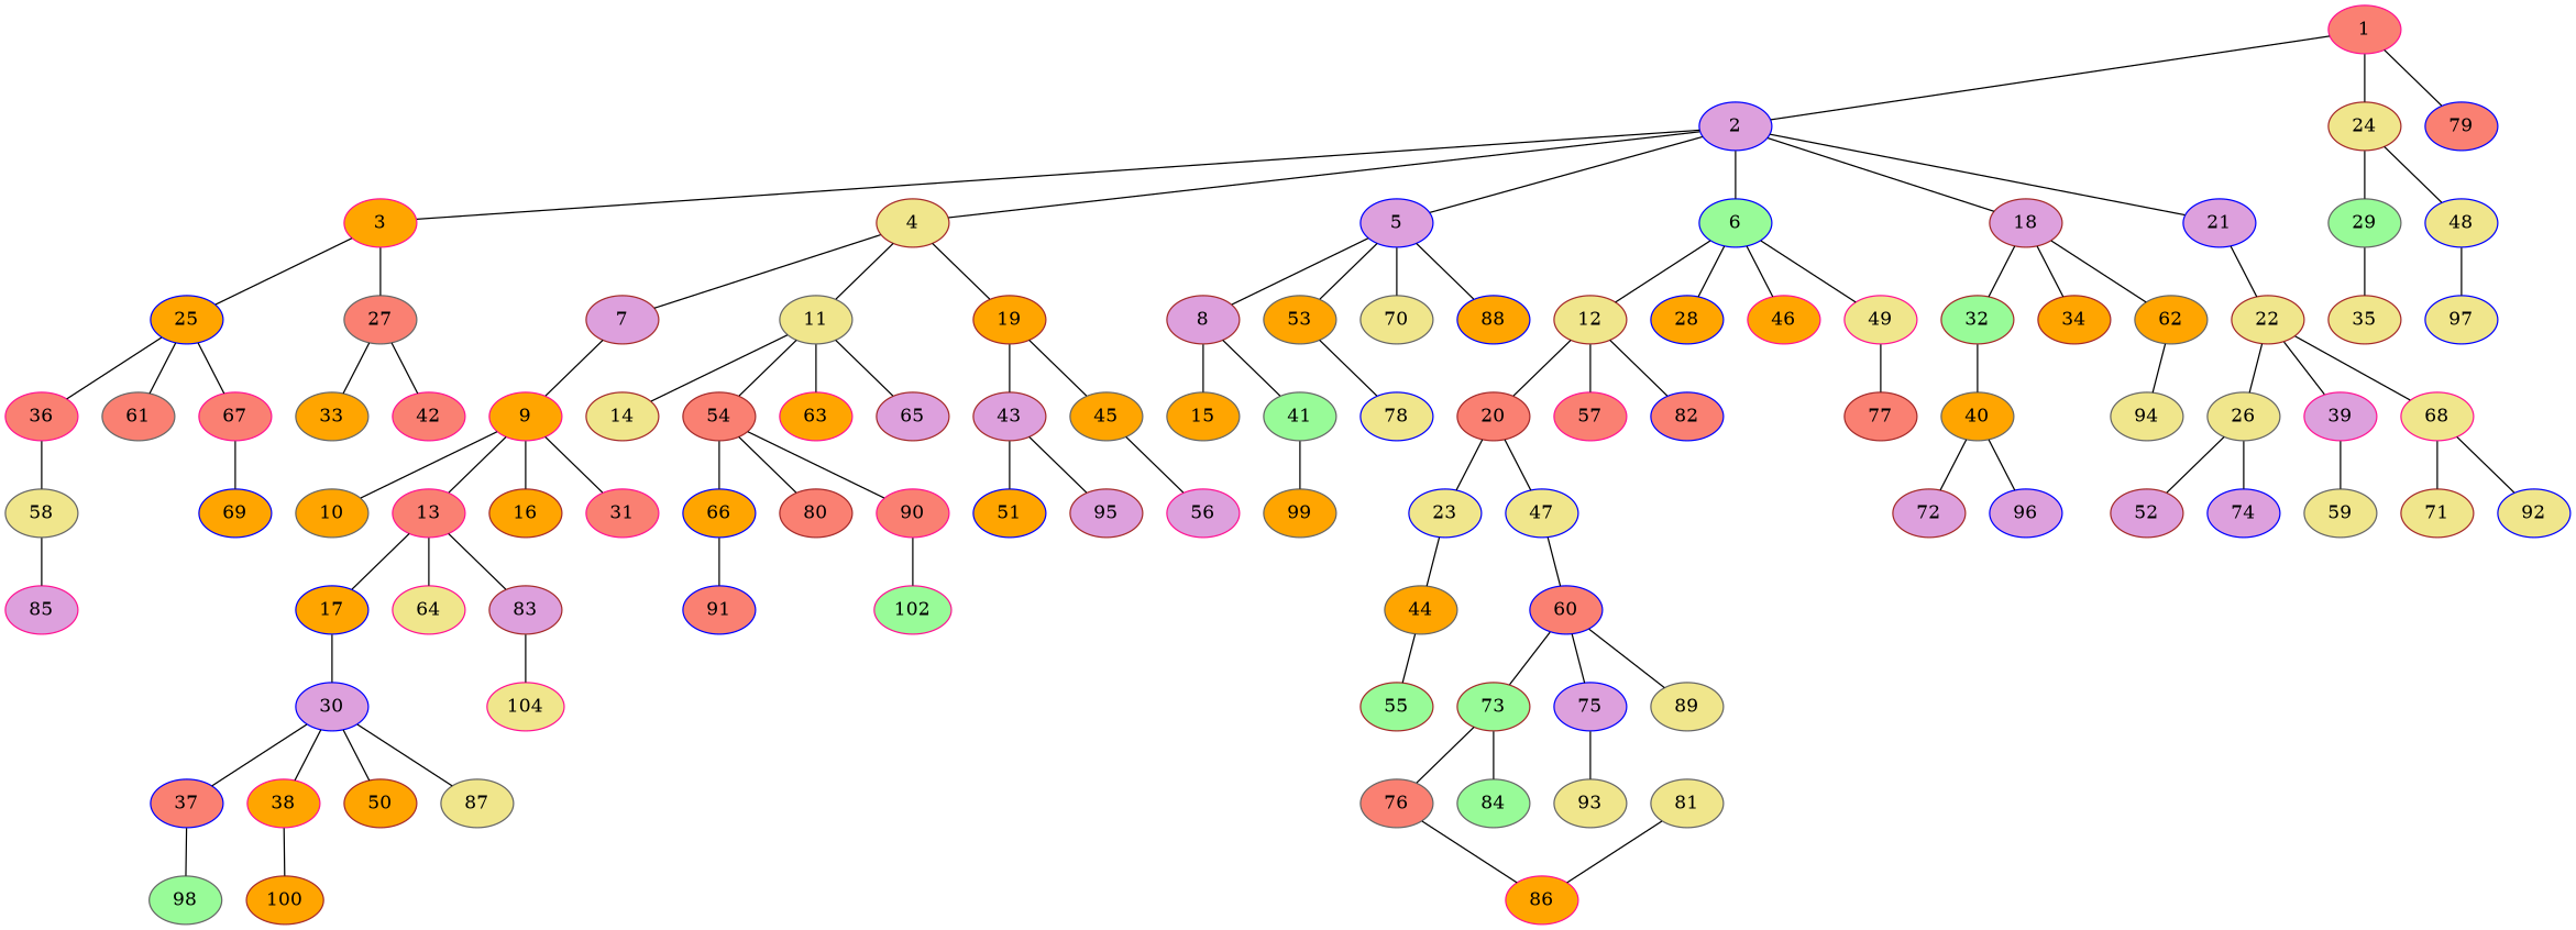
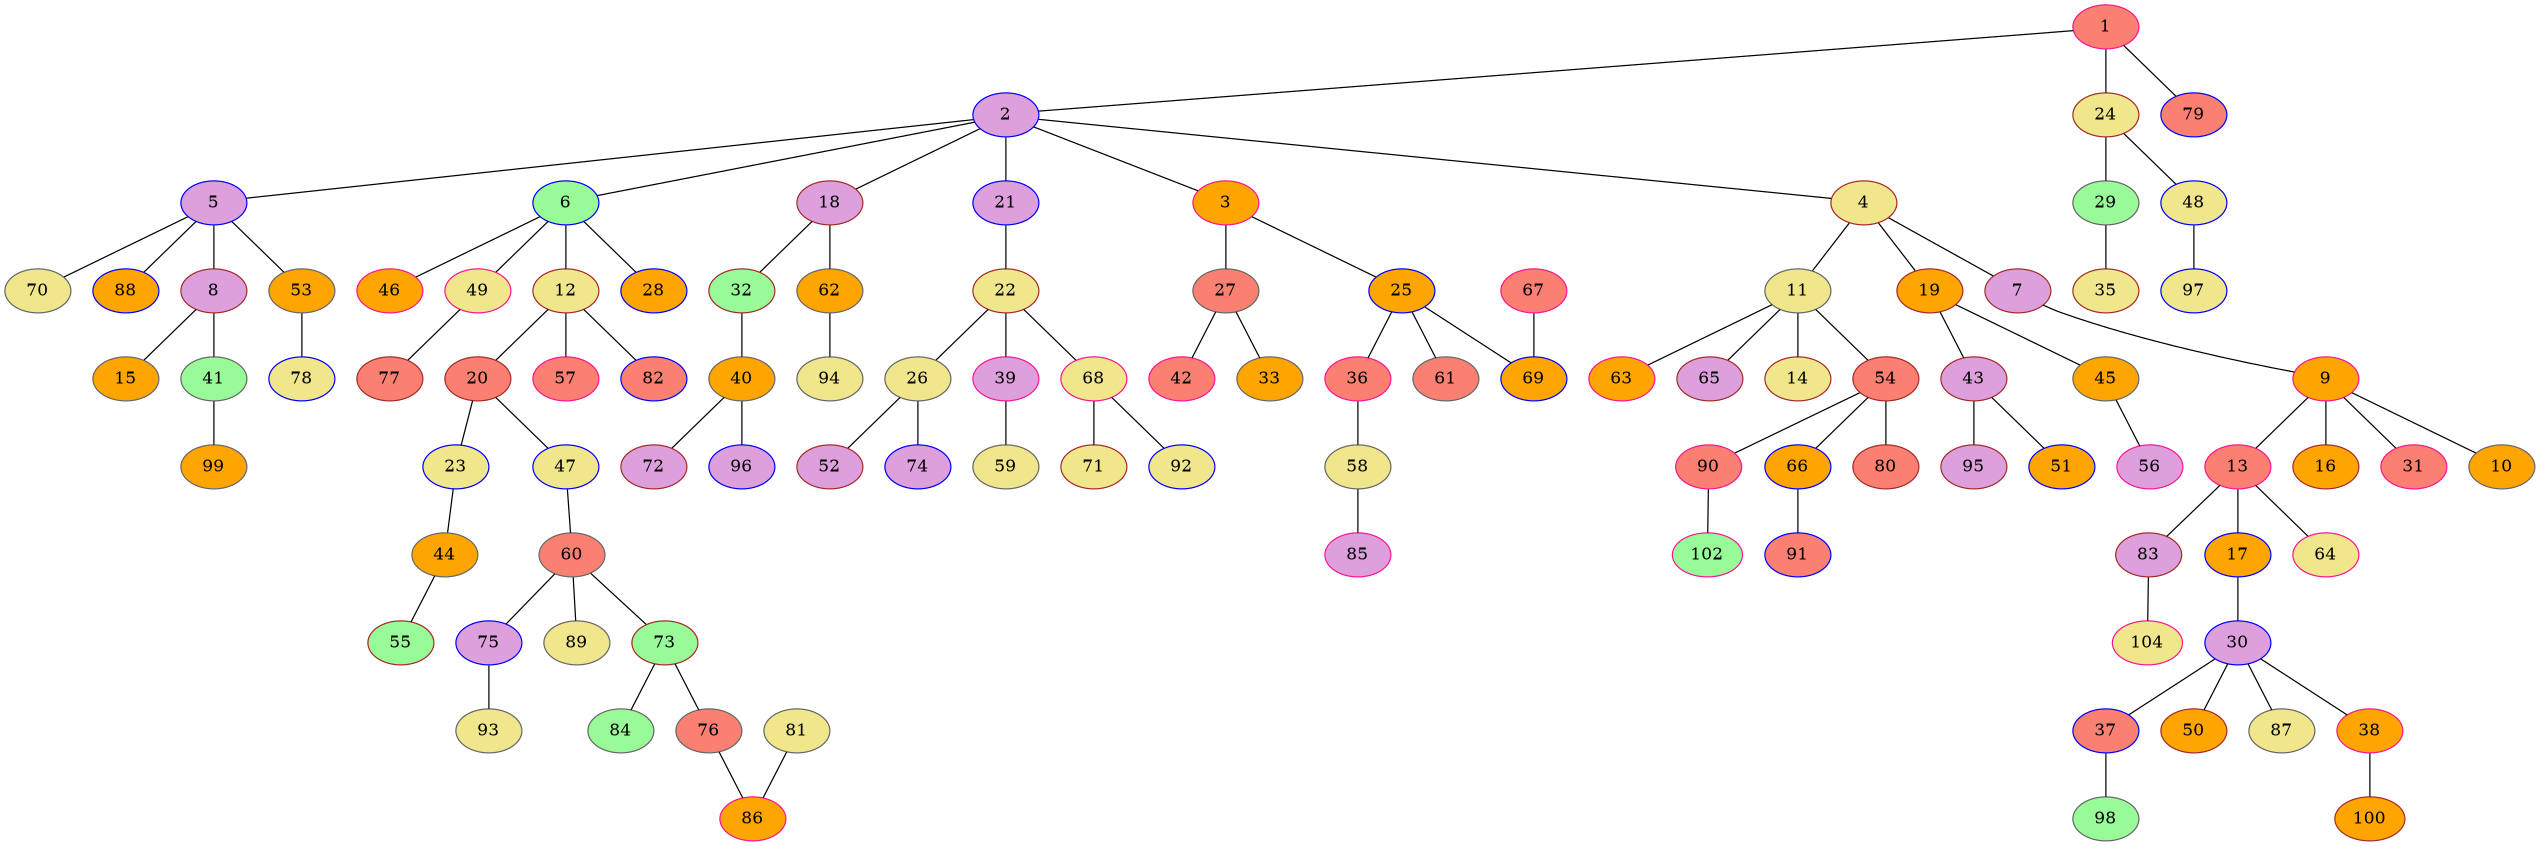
  graph {
    node [color=brown fillcolor=khaki style=filled]
    1 [color=deeppink fillcolor=salmon]
    2 [color=blue fillcolor=plum]
    24
    79 [color=blue fillcolor=salmon]
    3 [color=deeppink fillcolor=orange]
    4
    5 [color=blue fillcolor=plum]
    6 [color=blue fillcolor=palegreen]
    18 [fillcolor=plum]
    21 [color=blue fillcolor=plum]
    29 [color=gray40 fillcolor=palegreen]
    48 [color=blue]
    25 [color=blue fillcolor=orange]
    27 [color=gray40 fillcolor=salmon]
    7 [fillcolor=plum]
    11 [color=gray40]
    19 [fillcolor=orange]
    8 [fillcolor=plum]
    53 [color=gray40 fillcolor=orange]
    70 [color=gray40]
    88 [color=blue fillcolor=orange]
    12
    28 [color=blue fillcolor=orange]
    46 [color=deeppink fillcolor=orange]
    49 [color=deeppink]
    32 [fillcolor=palegreen]
-   34 [fillcolor=orange]
    62 [color=gray40 fillcolor=orange]
    22
    36 [color=deeppink fillcolor=salmon]
    61 [color=gray40 fillcolor=salmon]
    67 [color=deeppink fillcolor=salmon]
    33 [color=gray40 fillcolor=orange]
    42 [color=deeppink fillcolor=salmon]
    9 [color=deeppink fillcolor=orange]
    14
    54 [fillcolor=salmon]
    63 [color=deeppink fillcolor=orange]
    65 [fillcolor=plum]
    43 [fillcolor=plum]
    45 [color=gray40 fillcolor=orange]
    15 [color=gray40 fillcolor=orange]
    41 [color=gray40 fillcolor=palegreen]
    78 [color=blue]
    20 [fillcolor=salmon]
    57 [color=deeppink fillcolor=salmon]
    82 [color=blue fillcolor=salmon]
    77 [fillcolor=salmon]
    10 [color=gray40 fillcolor=orange]
    13 [color=deeppink fillcolor=salmon]
    16 [fillcolor=orange]
    31 [color=deeppink fillcolor=salmon]
    99 [color=gray40 fillcolor=orange]
    17 [color=blue fillcolor=orange]
    64 [color=deeppink]
    83 [fillcolor=plum]
    66 [color=blue fillcolor=orange]
    80 [fillcolor=salmon]
    90 [color=deeppink fillcolor=salmon]
    23 [color=blue]
    47 [color=blue]
    30 [color=blue fillcolor=plum]
    n63 [color=deeppink label=104]
    37 [color=blue fillcolor=salmon]
    38 [color=deeppink fillcolor=orange]
    50 [fillcolor=orange]
    87 [color=gray40]
    40 [color=gray40 fillcolor=orange]
    94 [color=gray40]
    51 [color=blue fillcolor=orange]
    95 [fillcolor=plum]
    56 [color=deeppink fillcolor=plum]
    44 [color=gray40 fillcolor=orange]
-   60 [color=blue fillcolor=salmon]
+   60 [color=gray40 fillcolor=salmon]
    26 [color=gray40]
    39 [color=deeppink fillcolor=plum]
    68 [color=deeppink]
    52 [fillcolor=plum]
    74 [color=blue fillcolor=plum]
    59 [color=gray40]
    71
    92 [color=blue]
    55 [fillcolor=palegreen]
    35
    97 [color=blue]
    58 [color=gray40]
    69 [color=blue fillcolor=orange]
    98 [color=gray40 fillcolor=palegreen]
    100 [fillcolor=orange]
    72 [fillcolor=plum]
    96 [color=blue fillcolor=plum]
    85 [color=deeppink fillcolor=plum]
    73 [fillcolor=palegreen]
    75 [color=blue fillcolor=plum]
    89 [color=gray40]
    91 [color=blue fillcolor=salmon]
    102 [color=deeppink fillcolor=palegreen]
    76 [color=gray40 fillcolor=salmon]
    84 [color=gray40 fillcolor=palegreen]
    93 [color=gray40]
    86 [color=deeppink fillcolor=orange]
    81 [color=gray40]
    1 -- 2
    1 -- 24
    1 -- 79
    2 -- 3
    2 -- 4
    2 -- 5
    2 -- 6
    2 -- 18
    2 -- 21
    24 -- 29
    24 -- 48
    3 -- 25
    3 -- 27
    4 -- 7
    4 -- 11
    4 -- 19
    5 -- 8
    5 -- 53
    5 -- 70
    5 -- 88
    6 -- 12
    6 -- 28
    6 -- 46
    6 -- 49
    18 -- 32
-   18 -- 34
    18 -- 62
    21 -- 22
    29 -- 35
    48 -- 97
    25 -- 36
    25 -- 61
-   25 -- 67
+   25 -- 69
    27 -- 33
    27 -- 42
    7 -- 9
    11 -- 14
    11 -- 54
    11 -- 63
    11 -- 65
    19 -- 43
    19 -- 45
    8 -- 15
    8 -- 41
    53 -- 78
    12 -- 20
    12 -- 57
    12 -- 82
    49 -- 77
    32 -- 40
    62 -- 94
    22 -- 26
    22 -- 39
    22 -- 68
    36 -- 58
    67 -- 69
    9 -- 10
    9 -- 13
    9 -- 16
    9 -- 31
    54 -- 66
    54 -- 80
    54 -- 90
    43 -- 51
    43 -- 95
    45 -- 56
    41 -- 99
    20 -- 23
    20 -- 47
    13 -- 17
    13 -- 64
    13 -- 83
    17 -- 30
    83 -- n63
    66 -- 91
    90 -- 102
    23 -- 44
    47 -- 60
    30 -- 37
    30 -- 38
    30 -- 50
    30 -- 87
    37 -- 98
    38 -- 100
    40 -- 72
    40 -- 96
    44 -- 55
    60 -- 73
    60 -- 75
    60 -- 89
    26 -- 52
    26 -- 74
    39 -- 59
    68 -- 71
    68 -- 92
    58 -- 85
    73 -- 76
    73 -- 84
    75 -- 93
    76 -- 86
    81 -- 86
  }
